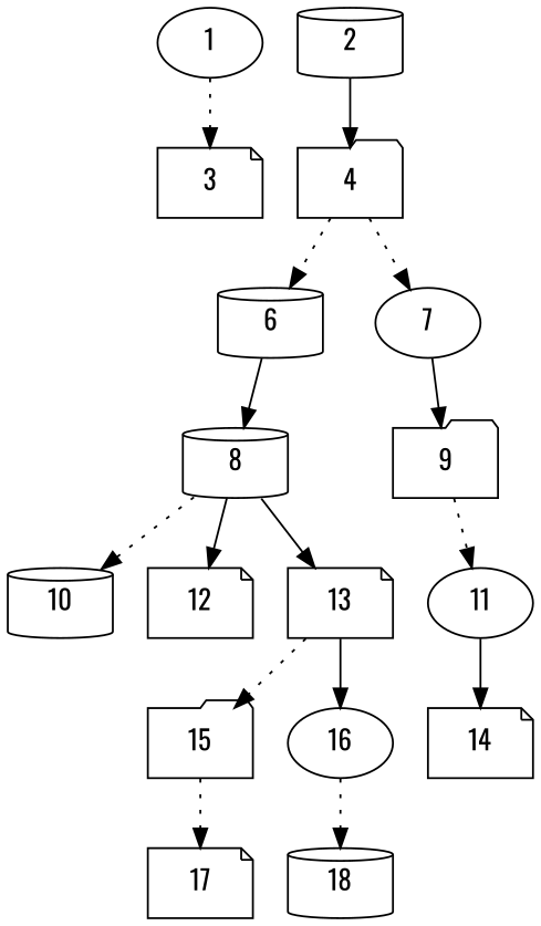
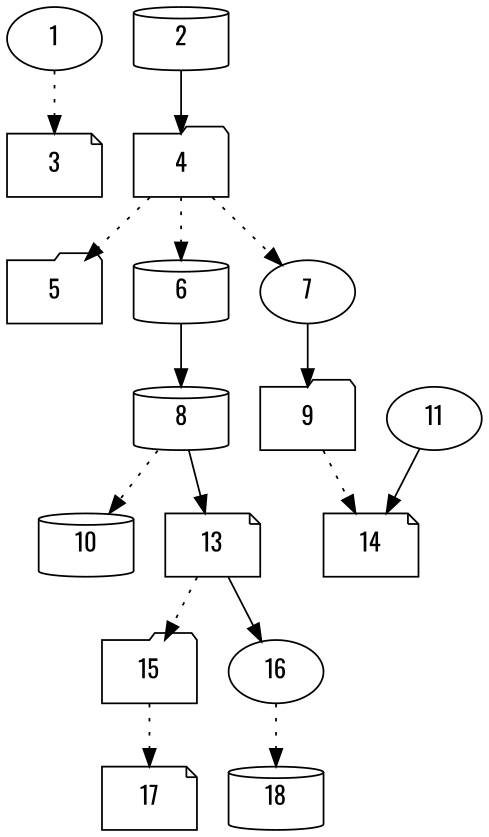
  digraph {
    fontname=Oswald
    node [alpha=0.06 fontname=Oswald shape=note]
    edge [fontname=Oswald style=dotted]
    1 [alpha=0.00 expect_size=3884865684347965 shape=ellipse]
    3 [alpha=0.04 expect_size=407243713765441536]
    2 [alpha=0.08 expect_size=373357211410826 shape=cylinder]
    4 [expect_size=3488227426830385152 shape=folder]
+   5 [alpha=0.13 expect_size=338552832947277 shape=folder]
    6 [alpha=0.05 expect_size=129193608401125376 shape=cylinder]
    7 [alpha=0.19 expect_size=3465761953515890 shape=ellipse]
    8 [expect_size=630949850138145 shape=cylinder]
    9 [alpha=0.19 expect_size=4846892212013773 shape=folder]
    10 [alpha=0.15 expect_size=422157954951675904 shape=cylinder]
-   12 [expect_size=117191902762903]
    13 [alpha=0.16 expect_size=114020398635549]
    11 [alpha=0.19 expect_size=774053180967267 shape=ellipse]
    14 [alpha=0.05 expect_size=13504320460816384]
    15 [alpha=0.16 expect_size=11886108988366260 shape=folder]
    16 [alpha=0.02 expect_size=363726963434673 shape=ellipse]
    17 [alpha=0.10 expect_size=57537462272000000]
    18 [alpha=0.04 expect_size=67917395888439296 shape=cylinder]
    1 -> 3
    2 -> 4 [style=solid]
+   4 -> 5
    4 -> 6
    4 -> 7
    6 -> 8 [style=solid]
    7 -> 9 [style=solid]
    8 -> 10
-   8 -> 12 [style=solid]
    8 -> 13 [style=solid]
-   9 -> 11
+   9 -> 14
    13 -> 15
    13 -> 16 [style=solid]
    11 -> 14 [style=solid]
    15 -> 17
    16 -> 18
  }
